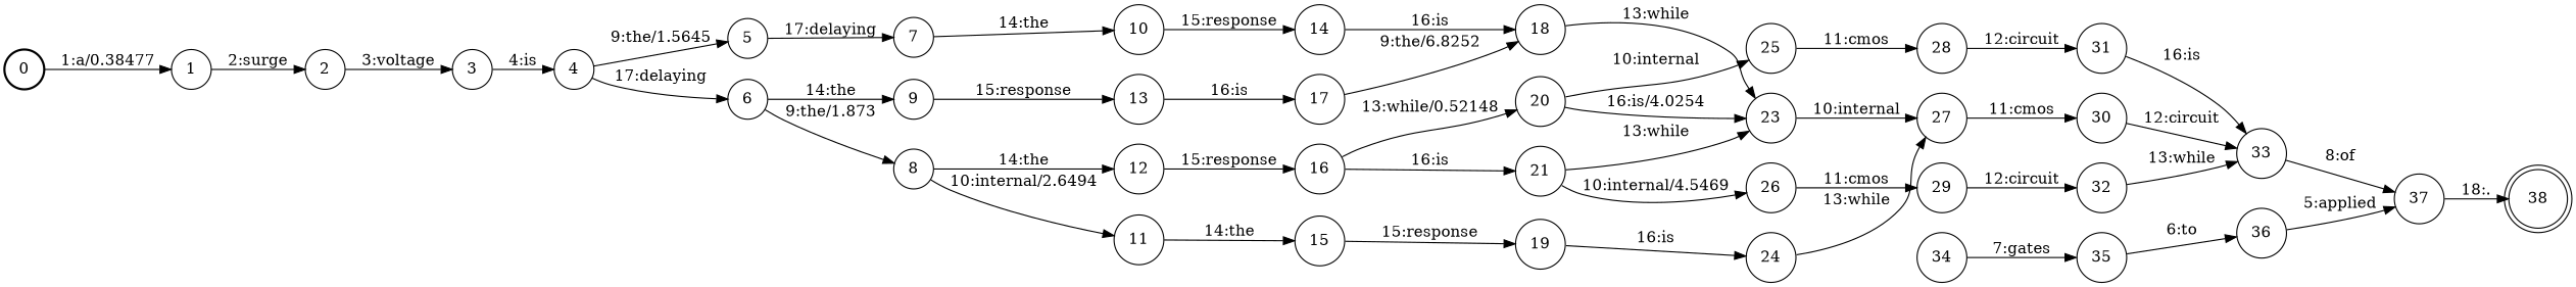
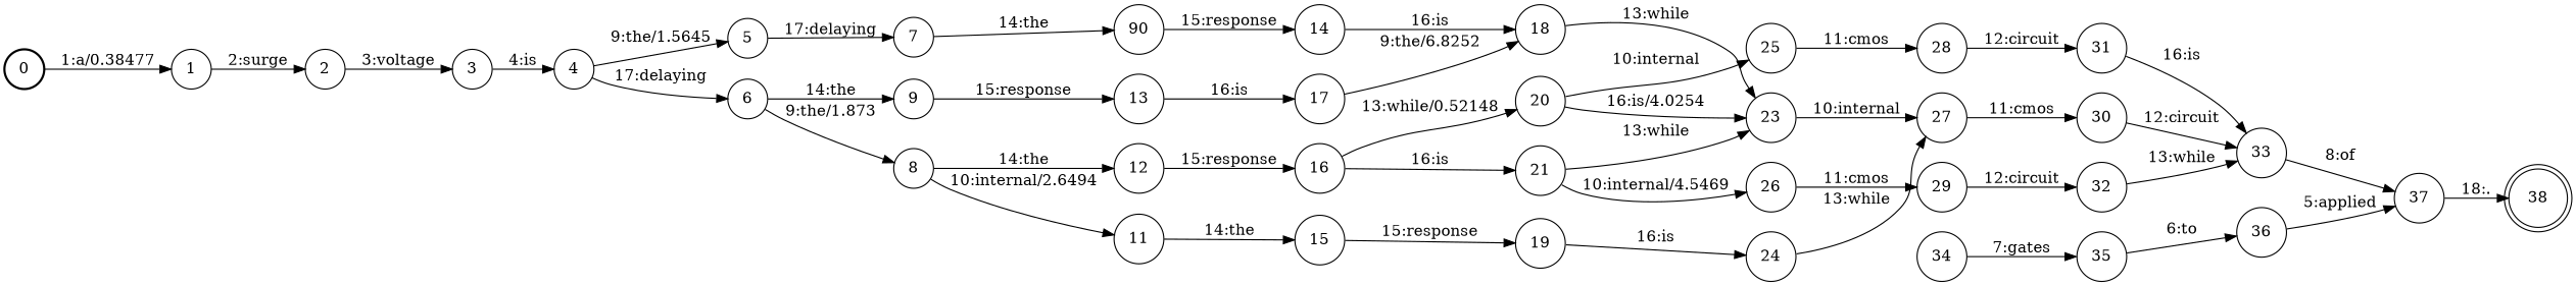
  digraph {
    nodesep=0.25
    rankdir=LR
    ranksep=0.4
    node [fontsize=14 shape=circle style=solid]
    edge [fontsize=14]
    n1 [label=0 style=bold]
    n2 [label=1]
    n3 [label=2]
    n4 [label=3]
    n5 [label=4]
    n6 [label=5]
    n7 [label=6]
    n8 [label=7]
    n9 [label=8]
    n10 [label=9]
-   n11 [label=10]
+   n11 [label=90]
    n12 [label=12]
    n13 [label=11]
    n14 [label=13]
    n15 [label=14]
    n16 [label=16]
    n17 [label=15]
    n18 [label=17]
    n19 [label=18]
    n20 [label=21]
    n21 [label=20]
    n22 [label=19]
    n23 [label=23]
    n24 [label=24]
    n25 [label=26]
    n26 [label=25]
    n27 [label=27]
    n28 [label=29]
    n29 [label=28]
    n30 [label=30]
    n31 [label=31]
    n32 [label=32]
    n33 [label=33]
    n34 [label=37]
    n35 [label=34]
    n36 [label=35]
    n37 [label=36]
    n38 [label=38 shape=doublecircle]
    n1 -> n2 [label="1:a/0.38477"]
    n2 -> n3 [label="2:surge"]
    n3 -> n4 [label="3:voltage"]
    n4 -> n5 [label="4:is"]
    n5 -> n6 [label="9:the/1.5645"]
    n5 -> n7 [label="17:delaying"]
    n6 -> n8 [label="17:delaying"]
    n7 -> n9 [label="9:the/1.873"]
    n7 -> n10 [label="14:the"]
    n8 -> n11 [label="14:the"]
    n9 -> n12 [label="14:the"]
    n9 -> n13 [label="10:internal/2.6494"]
    n10 -> n14 [label="15:response"]
    n11 -> n15 [label="15:response"]
    n12 -> n16 [label="15:response"]
    n13 -> n17 [label="14:the"]
    n14 -> n18 [label="16:is"]
    n15 -> n19 [label="16:is"]
    n16 -> n20 [label="16:is"]
    n16 -> n21 [label="13:while/0.52148"]
    n17 -> n22 [label="15:response"]
    n18 -> n19 [label="9:the/6.8252"]
    n19 -> n23 [label="13:while"]
    n20 -> n23 [label="13:while"]
    n20 -> n25 [label="10:internal/4.5469"]
    n21 -> n23 [label="16:is/4.0254"]
    n21 -> n26 [label="10:internal"]
    n22 -> n24 [label="16:is"]
    n23 -> n27 [label="10:internal"]
    n24 -> n27 [label="13:while"]
    n25 -> n28 [label="11:cmos"]
    n26 -> n29 [label="11:cmos"]
    n27 -> n30 [label="11:cmos"]
    n28 -> n32 [label="12:circuit"]
    n29 -> n31 [label="12:circuit"]
    n30 -> n33 [label="12:circuit"]
    n31 -> n33 [label="16:is"]
    n32 -> n33 [label="13:while"]
    n33 -> n34 [label="8:of"]
    n34 -> n38 [label="18:."]
    n35 -> n36 [label="7:gates"]
    n36 -> n37 [label="6:to"]
    n37 -> n34 [label="5:applied"]
  }
